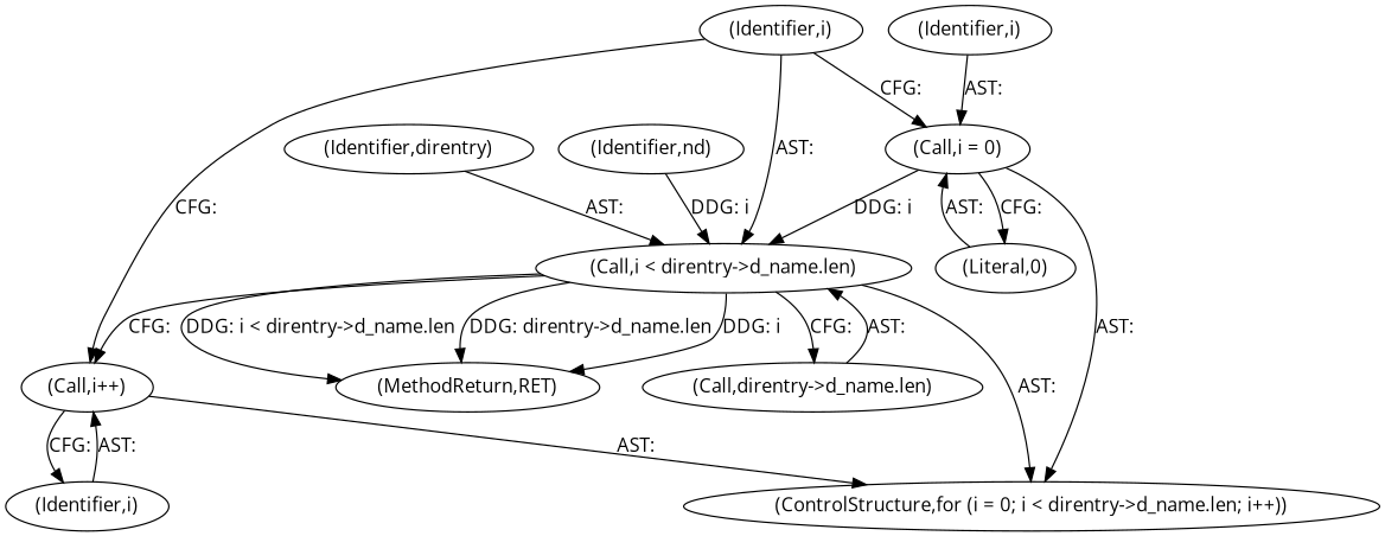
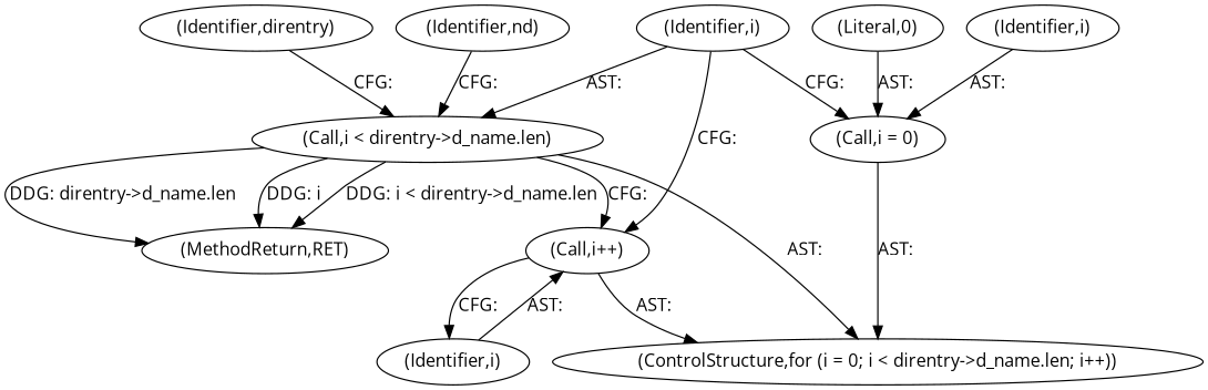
  digraph {
    fontname="Open Sans"
    node [fontname="Open Sans"]
    edge [fontname="Open Sans"]
    n1 [label="(Call,i < direntry->d_name.len)"]
    n2 [label="(Call,i++)"]
    n3 [label="(MethodReturn,RET)"]
-   n4 [label="(Call,direntry->d_name.len)"]
    n5 [label="(ControlStructure,for (i = 0; i < direntry->d_name.len; i++))"]
    n6 [label="(Identifier,i)"]
    n7 [label="(Call,i = 0)"]
    n8 [label="(Literal,0)"]
    n9 [label="(Identifier,i)"]
    n10 [label="(Identifier,direntry)"]
    n11 [label="(Identifier,nd)"]
    n12 [label="(Identifier,i)"]
    n1 -> n2 [label="CFG: "]
    n1 -> n3 [label="DDG: direntry->d_name.len"]
    n1 -> n3 [label="DDG: i"]
    n1 -> n3 [label="DDG: i < direntry->d_name.len"]
-   n1 -> n4 [label="CFG: "]
    n1 -> n5 [label="AST: "]
    n2 -> n5 [label="AST: "]
    n2 -> n6 [label="CFG: "]
-   n4 -> n1 [label="AST: "]
    n6 -> n2 [label="AST: "]
-   n7 -> n1 [label="DDG: i"]
    n7 -> n5 [label="AST: "]
-   n7 -> n8 [label="CFG: "]
    n8 -> n7 [label="AST: "]
    n9 -> n7 [label="AST: "]
-   n10 -> n1 [label="AST: "]
-   n11 -> n1 [label="DDG: i"]
+   n10 -> n1 [label="CFG: "]
+   n11 -> n1 [label="CFG: "]
    n12 -> n1 [label="AST: "]
    n12 -> n2 [label="CFG: "]
    n12 -> n7 [label="CFG: "]
  }
